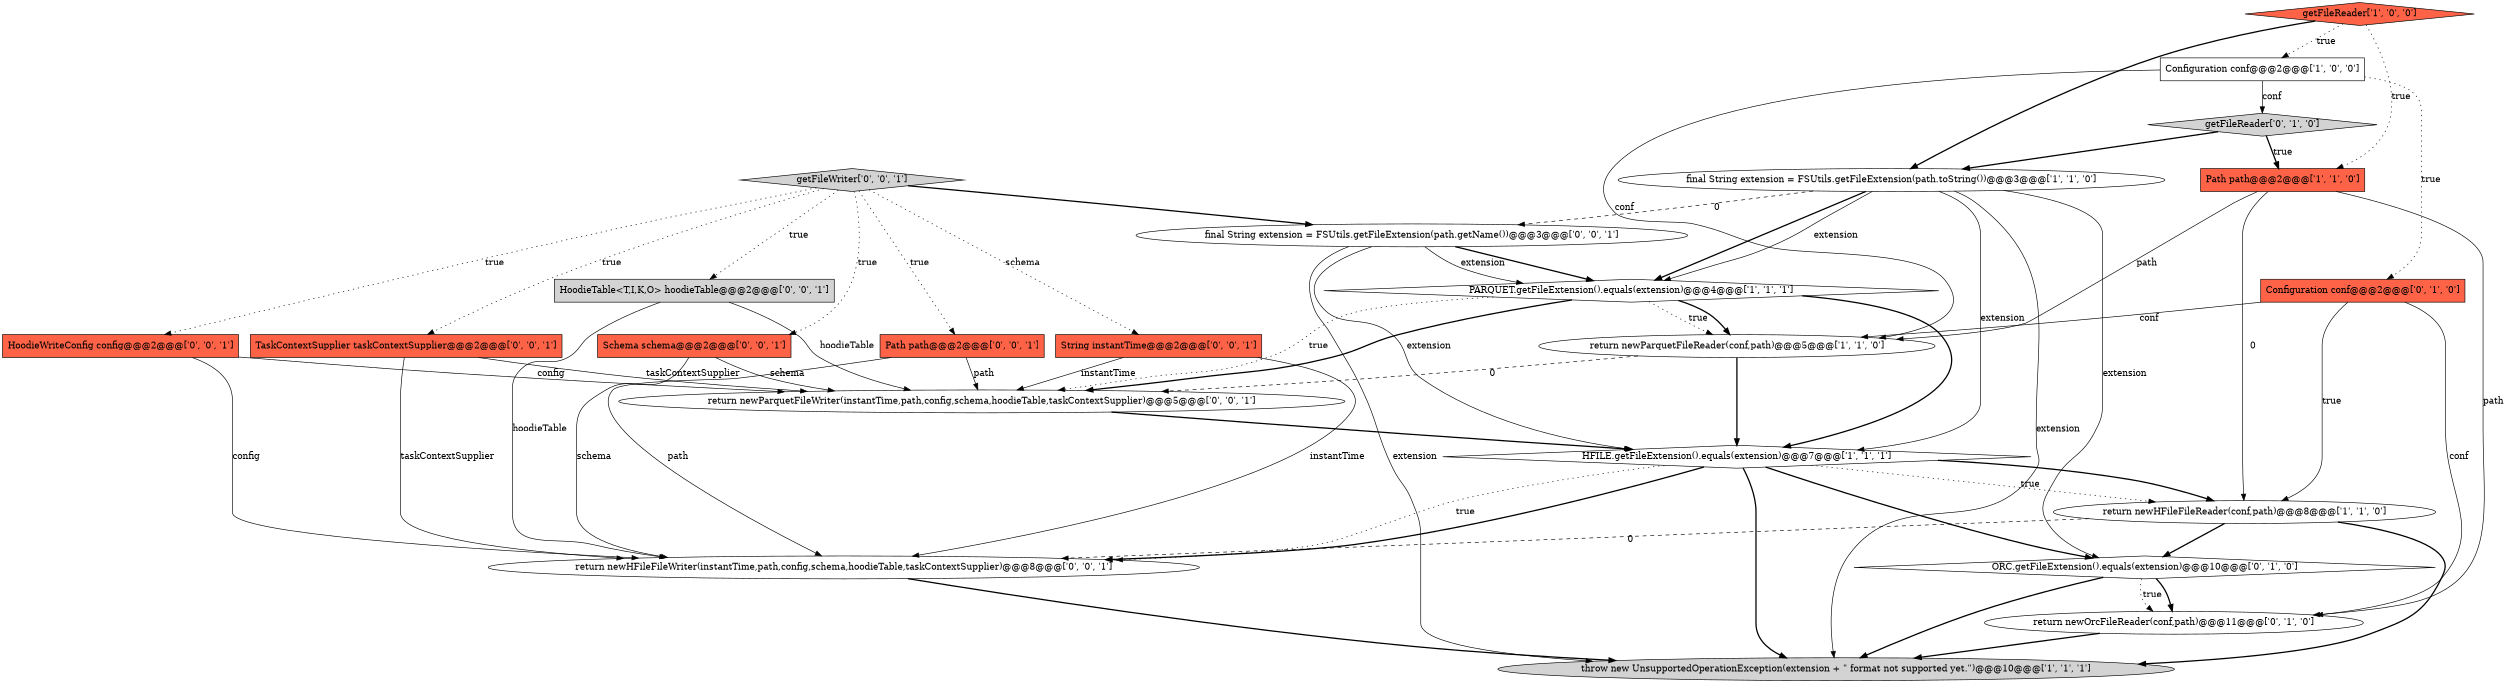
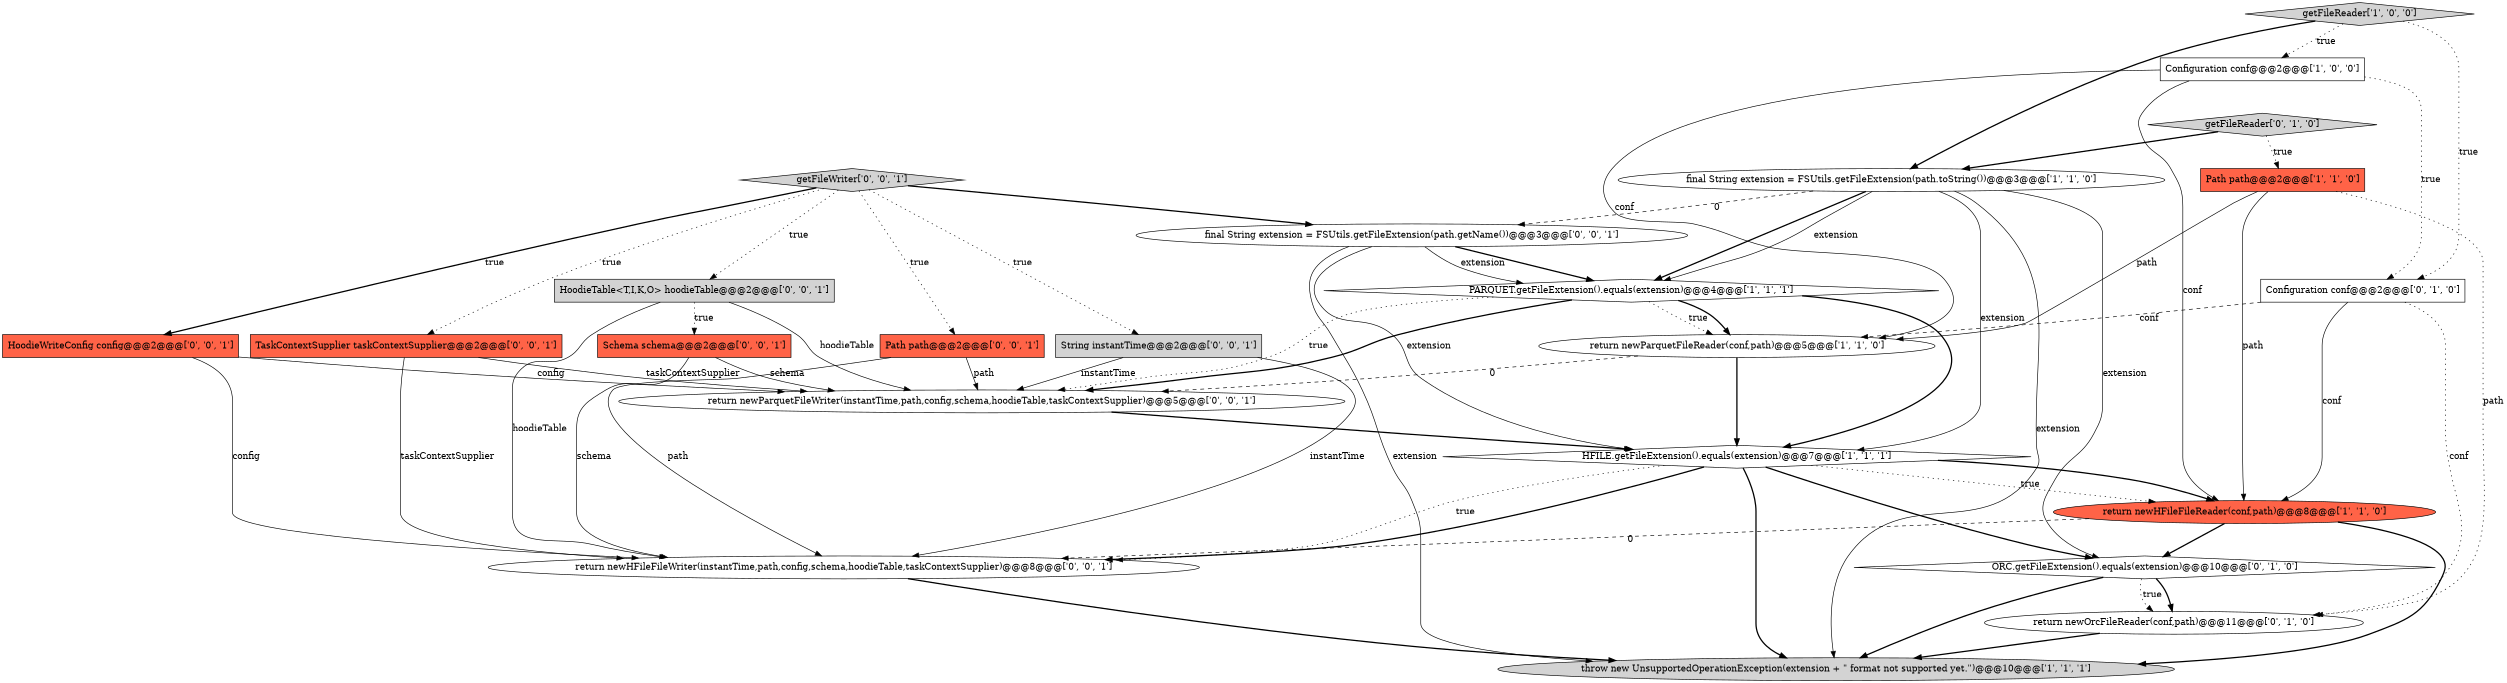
  digraph {
    node [fillcolor=white shape=box style=filled]
    edge [style=solid]
    n1 [fillcolor=tomato label="Path path@@@2@@@['1', '1', '0']"]
    n2 [label="return newParquetFileReader(conf,path)@@@5@@@['1', '1', '0']" shape=ellipse]
-   n3 [label="return newHFileFileReader(conf,path)@@@8@@@['1', '1', '0']" shape=ellipse]
+   n3 [fillcolor=tomato label="return newHFileFileReader(conf,path)@@@8@@@['1', '1', '0']" shape=ellipse]
    n4 [label="return newOrcFileReader(conf,path)@@@11@@@['0', '1', '0']" shape=ellipse]
    n5 [label="return newParquetFileWriter(instantTime,path,config,schema,hoodieTable,taskContextSupplier)@@@5@@@['0', '0', '1']" shape=ellipse]
    n6 [label="HFILE.getFileExtension().equals(extension)@@@7@@@['1', '1', '1']" shape=diamond]
    n7 [label="ORC.getFileExtension().equals(extension)@@@10@@@['0', '1', '0']" shape=diamond]
    n8 [fillcolor=lightgray label="throw new UnsupportedOperationException(extension + \" format not supported yet.\")@@@10@@@['1', '1', '1']" shape=ellipse]
    n9 [label="return newHFileFileWriter(instantTime,path,config,schema,hoodieTable,taskContextSupplier)@@@8@@@['0', '0', '1']" shape=ellipse]
    n10 [label="final String extension = FSUtils.getFileExtension(path.toString())@@@3@@@['1', '1', '0']" shape=ellipse]
    n11 [label="PARQUET.getFileExtension().equals(extension)@@@4@@@['1', '1', '1']" shape=diamond]
    n12 [label="final String extension = FSUtils.getFileExtension(path.getName())@@@3@@@['0', '0', '1']" shape=ellipse]
    n13 [fillcolor=tomato label="HoodieWriteConfig config@@@2@@@['0', '0', '1']"]
-   n14 [fillcolor=tomato label="String instantTime@@@2@@@['0', '0', '1']"]
-   n15 [fillcolor=tomato label="getFileReader['1', '0', '0']" shape=diamond]
+   n14 [fillcolor=lightgray label="String instantTime@@@2@@@['0', '0', '1']"]
+   n15 [fillcolor=lightgray label="getFileReader['1', '0', '0']" shape=diamond]
    n16 [label="Configuration conf@@@2@@@['1', '0', '0']"]
-   n17 [fillcolor=tomato label="Configuration conf@@@2@@@['0', '1', '0']"]
+   n17 [label="Configuration conf@@@2@@@['0', '1', '0']"]
    n18 [fillcolor=lightgray label="HoodieTable<T,I,K,O> hoodieTable@@@2@@@['0', '0', '1']"]
    n19 [fillcolor=tomato label="TaskContextSupplier taskContextSupplier@@@2@@@['0', '0', '1']"]
    n20 [fillcolor=tomato label="Schema schema@@@2@@@['0', '0', '1']"]
    n21 [fillcolor=lightgray label="getFileWriter['0', '0', '1']" shape=diamond]
    n22 [fillcolor=tomato label="Path path@@@2@@@['0', '0', '1']"]
    n23 [fillcolor=lightgray label="getFileReader['0', '1', '0']" shape=diamond]
    n1 -> n2 [label=path]
-   n1 -> n3 [label=0]
-   n1 -> n4 [label=path]
+   n1 -> n3 [label=path]
+   n1 -> n4 [label=path style=dotted]
    n2 -> n5 [label=0 style=dashed]
    n2 -> n6 [style=bold]
    n3 -> n7 [style=bold]
    n3 -> n8 [style=bold]
    n3 -> n9 [label=0 style=dashed]
    n4 -> n8 [style=bold]
    n5 -> n6 [style=bold]
    n6 -> n3 [style=bold]
    n6 -> n3 [label=true style=dotted]
    n6 -> n7 [style=bold]
    n6 -> n8 [style=bold]
    n6 -> n9 [style=bold]
    n6 -> n9 [label=true style=dotted]
    n7 -> n4 [style=bold]
    n7 -> n4 [label=true style=dotted]
    n7 -> n8 [style=bold]
    n9 -> n8 [style=bold]
    n10 -> n6 [label=extension]
    n10 -> n7 [label=extension]
    n10 -> n8 [label=extension]
    n10 -> n11 [style=bold]
    n10 -> n11 [label=extension]
    n10 -> n12 [label=0 style=dashed]
    n11 -> n2 [label=true style=dotted]
    n11 -> n2 [style=bold]
    n11 -> n5 [label=true style=dotted]
    n11 -> n5 [style=bold]
    n11 -> n6 [style=bold]
    n12 -> n6 [label=extension]
    n12 -> n8 [label=extension]
    n12 -> n11 [style=bold]
    n12 -> n11 [label=extension]
    n13 -> n5 [label=config]
    n13 -> n9 [label=config]
    n14 -> n5 [label=instantTime]
    n14 -> n9 [label=instantTime]
-   n15 -> n1 [label=true style=dotted]
+   n15 -> n17 [label=true style=dotted]
    n15 -> n10 [style=bold]
    n15 -> n16 [label=true style=dotted]
    n16 -> n2 [label=conf]
-   n16 -> n23 [label=conf]
+   n16 -> n3 [label=conf]
    n16 -> n17 [label=true style=dotted]
-   n17 -> n2 [label=conf]
-   n17 -> n3 [label=true]
-   n17 -> n4 [label=conf]
+   n17 -> n2 [label=conf style=dashed]
+   n17 -> n3 [label=conf]
+   n17 -> n4 [label=conf style=dotted]
    n18 -> n5 [label=hoodieTable]
    n18 -> n9 [label=hoodieTable]
    n19 -> n5 [label=taskContextSupplier]
    n19 -> n9 [label=taskContextSupplier]
    n20 -> n5 [label=schema]
    n20 -> n9 [label=schema]
    n21 -> n12 [style=bold]
-   n21 -> n13 [label=true style=dotted]
-   n21 -> n14 [label=schema style=dotted]
+   n21 -> n13 [label=true style=bold]
+   n21 -> n14 [label=true style=dotted]
    n21 -> n18 [label=true style=dotted]
    n21 -> n19 [label=true style=dotted]
-   n21 -> n20 [label=true style=dotted]
+   n18 -> n20 [label=true style=dotted]
    n21 -> n22 [label=true style=dotted]
    n22 -> n5 [label=path]
    n22 -> n9 [label=path]
-   n23 -> n1 [label=true style=bold]
+   n23 -> n1 [label=true style=dotted]
    n23 -> n10 [style=bold]
  }
